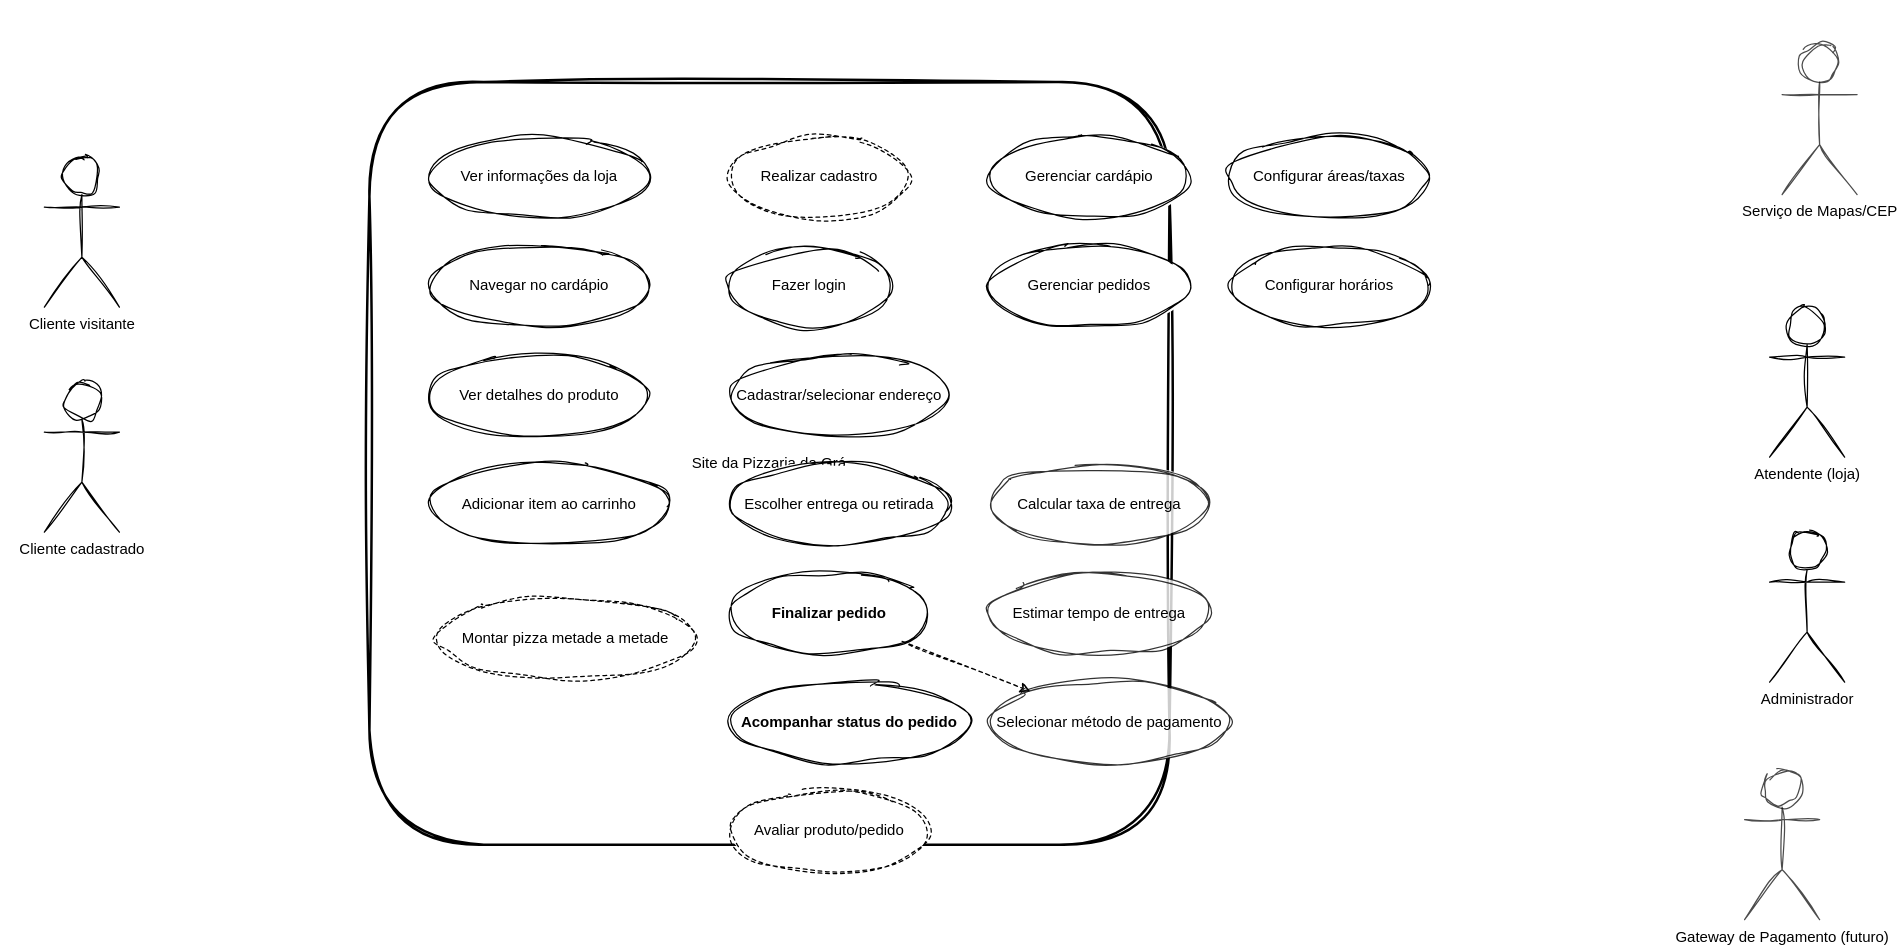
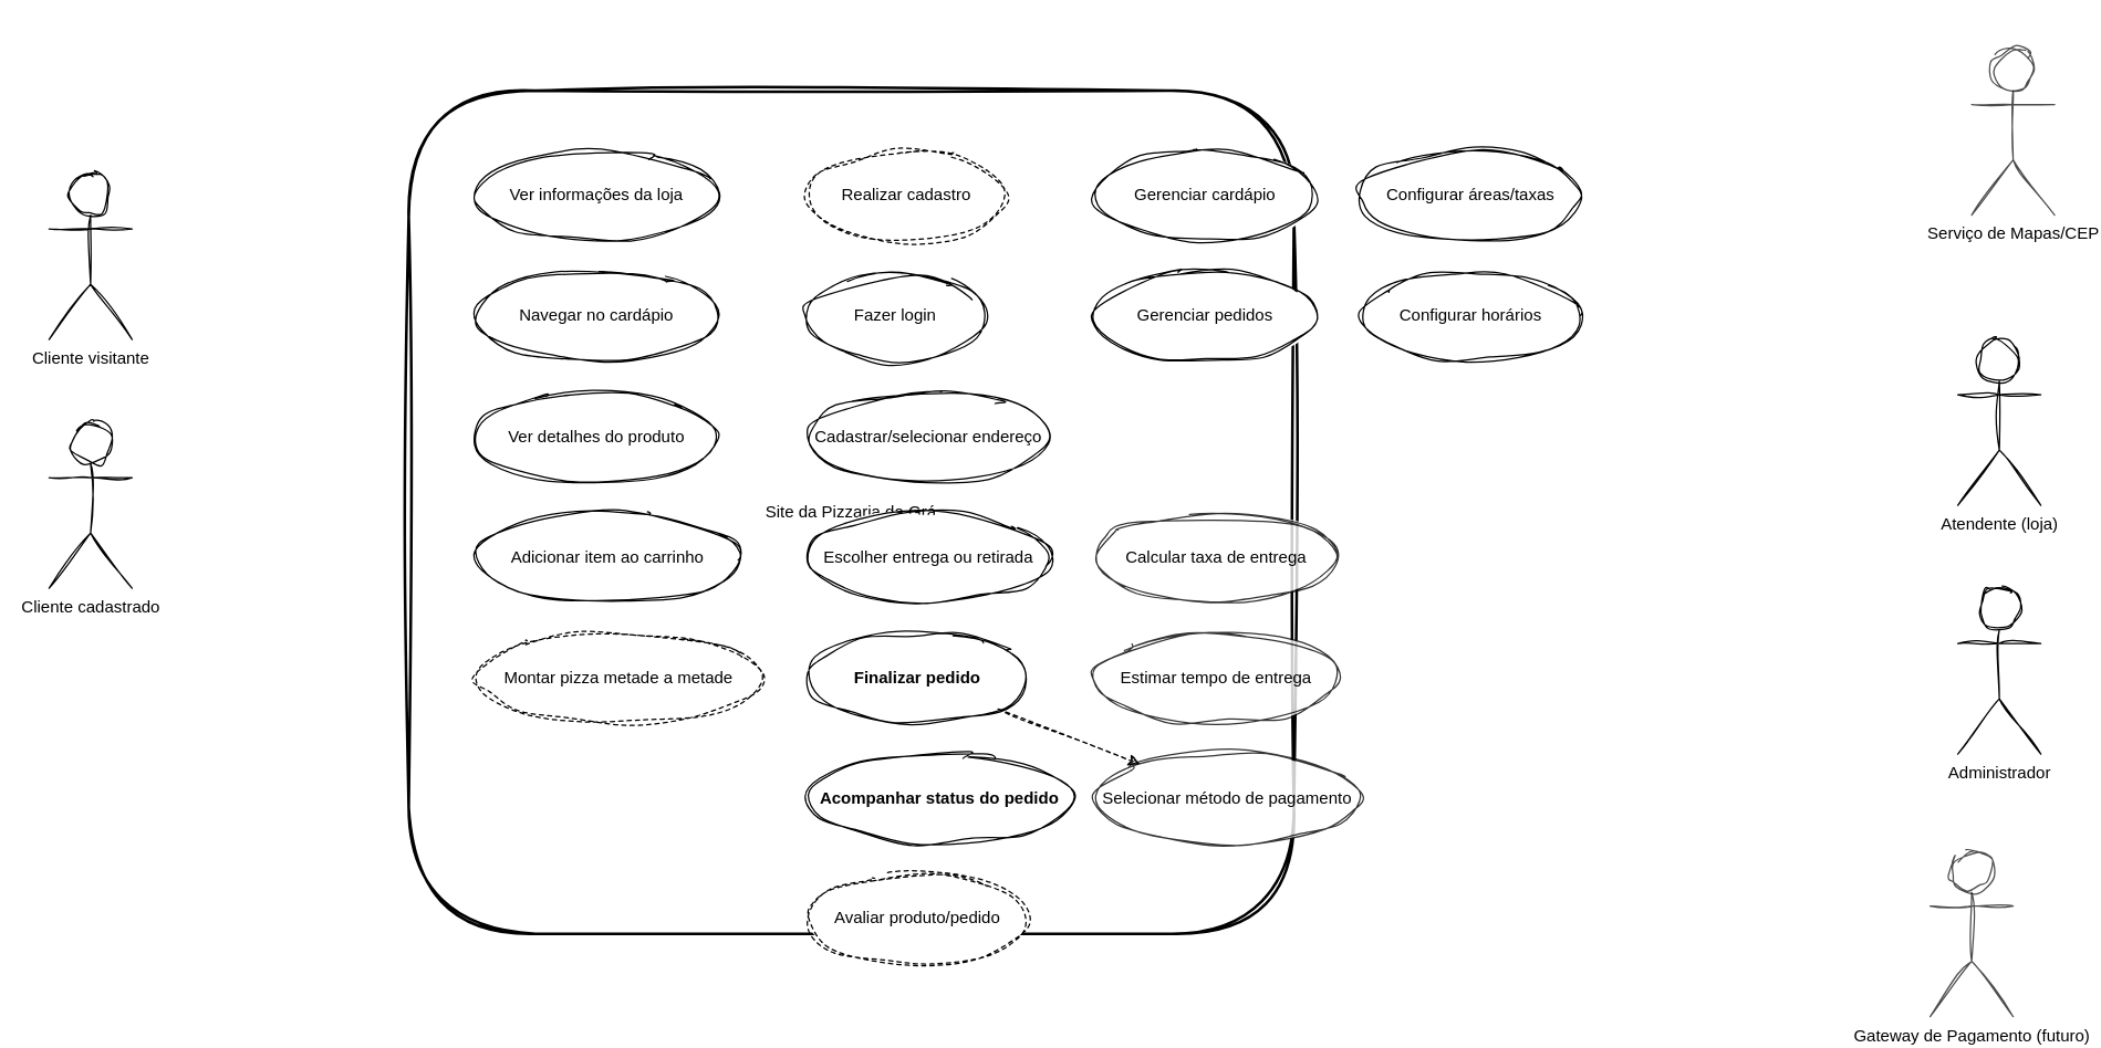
  <mxCell id="0" />
  <mxCell id="1" parent="0" />
  <mxCell id="2" value="Site da Pizzaria da Grá" style="rounded=1;whiteSpace=wrap;html=1;strokeWidth=2;labelBackgroundColor=none;sketch=1;curveFitting=1;jiggle=2;" vertex="1" parent="1"><mxGeometry x="280" y="50" width="640" height="610" as="geometry" /></mxCell>
  <mxCell id="3" value="Ver informações da loja" style="ellipse;whiteSpace=wrap;html=1;labelBackgroundColor=none;sketch=1;curveFitting=1;jiggle=2;rounded=1;" vertex="1" parent="2"><mxGeometry x="48" y="43.571" width="176" height="65.357" as="geometry" /></mxCell>
  <mxCell id="4" value="Navegar no cardápio" style="ellipse;whiteSpace=wrap;html=1;labelBackgroundColor=none;sketch=1;curveFitting=1;jiggle=2;rounded=1;" vertex="1" parent="2"><mxGeometry x="48" y="130.714" width="176" height="65.357" as="geometry" /></mxCell>
  <mxCell id="5" value="Ver detalhes do produto" style="ellipse;whiteSpace=wrap;html=1;labelBackgroundColor=none;sketch=1;curveFitting=1;jiggle=2;rounded=1;" vertex="1" parent="2"><mxGeometry x="48" y="217.857" width="176" height="65.357" as="geometry" /></mxCell>
  <mxCell id="6" value="Adicionar item ao carrinho" style="ellipse;whiteSpace=wrap;html=1;labelBackgroundColor=none;sketch=1;curveFitting=1;jiggle=2;rounded=1;" vertex="1" parent="2"><mxGeometry x="48" y="305" width="192" height="65.357" as="geometry" /></mxCell>
- <mxCell id="7" value="Montar pizza metade a metade" style="ellipse;whiteSpace=wrap;html=1;dashed=1;labelBackgroundColor=none;sketch=1;curveFitting=1;jiggle=2;rounded=1;" vertex="1" parent="2"><mxGeometry x="53" y="412.143" width="208" height="65.357" as="geometry" /></mxCell>
+ <mxCell id="7" value="Montar pizza metade a metade" style="ellipse;whiteSpace=wrap;html=1;dashed=1;labelBackgroundColor=none;sketch=1;curveFitting=1;jiggle=2;rounded=1;" vertex="1" parent="2"><mxGeometry x="48" y="392.143" width="208" height="65.357" as="geometry" /></mxCell>
  <mxCell id="8" value="Realizar cadastro" style="ellipse;whiteSpace=wrap;html=1;dashed=1;labelBackgroundColor=none;sketch=1;curveFitting=1;jiggle=2;rounded=1;" vertex="1" parent="2"><mxGeometry x="288" y="43.571" width="144" height="65.357" as="geometry" /></mxCell>
  <mxCell id="9" value="Fazer login" style="ellipse;whiteSpace=wrap;html=1;labelBackgroundColor=none;sketch=1;curveFitting=1;jiggle=2;rounded=1;" vertex="1" parent="2"><mxGeometry x="288" y="130.714" width="128" height="65.357" as="geometry" /></mxCell>
  <mxCell id="10" value="Cadastrar/selecionar endereço" style="ellipse;whiteSpace=wrap;html=1;labelBackgroundColor=none;sketch=1;curveFitting=1;jiggle=2;rounded=1;" vertex="1" parent="2"><mxGeometry x="288" y="217.857" width="176" height="65.357" as="geometry" /></mxCell>
  <mxCell id="11" value="Escolher entrega ou retirada" style="ellipse;whiteSpace=wrap;html=1;labelBackgroundColor=none;sketch=1;curveFitting=1;jiggle=2;rounded=1;" vertex="1" parent="2"><mxGeometry x="288" y="305" width="176" height="65.357" as="geometry" /></mxCell>
  <mxCell id="12" value="Finalizar pedido" style="ellipse;whiteSpace=wrap;html=1;fontStyle=1;labelBackgroundColor=none;sketch=1;curveFitting=1;jiggle=2;rounded=1;" vertex="1" parent="2"><mxGeometry x="288" y="392.143" width="160" height="65.357" as="geometry" /></mxCell>
  <mxCell id="13" value="Calcular taxa de entrega" style="ellipse;whiteSpace=wrap;html=1;opacity=80;labelBackgroundColor=none;sketch=1;curveFitting=1;jiggle=2;rounded=1;" vertex="1" parent="2"><mxGeometry x="496" y="305" width="176" height="65.357" as="geometry" /></mxCell>
  <mxCell id="14" value="Estimar tempo de entrega" style="ellipse;whiteSpace=wrap;html=1;opacity=80;labelBackgroundColor=none;sketch=1;curveFitting=1;jiggle=2;rounded=1;" vertex="1" parent="2"><mxGeometry x="496" y="392.143" width="176" height="65.357" as="geometry" /></mxCell>
  <mxCell id="15" value="Selecionar método de pagamento" style="ellipse;whiteSpace=wrap;html=1;opacity=80;labelBackgroundColor=none;sketch=1;curveFitting=1;jiggle=2;rounded=1;" vertex="1" parent="2"><mxGeometry x="496" y="479.286" width="192" height="65.357" as="geometry" /></mxCell>
  <mxCell id="16" value="Acompanhar status do pedido" style="ellipse;whiteSpace=wrap;html=1;fontStyle=1;labelBackgroundColor=none;sketch=1;curveFitting=1;jiggle=2;rounded=1;" vertex="1" parent="2"><mxGeometry x="288" y="479.286" width="192" height="65.357" as="geometry" /></mxCell>
  <mxCell id="17" value="Avaliar produto/pedido" style="ellipse;whiteSpace=wrap;html=1;dashed=1;labelBackgroundColor=none;sketch=1;curveFitting=1;jiggle=2;rounded=1;" vertex="1" parent="2"><mxGeometry x="288" y="566.429" width="160" height="65.357" as="geometry" /></mxCell>
  <mxCell id="18" value="Gerenciar pedidos" style="ellipse;whiteSpace=wrap;html=1;labelBackgroundColor=none;sketch=1;curveFitting=1;jiggle=2;rounded=1;" vertex="1" parent="2"><mxGeometry x="496" y="130.714" width="160" height="65.357" as="geometry" /></mxCell>
  <mxCell id="19" value="Gerenciar cardápio" style="ellipse;whiteSpace=wrap;html=1;labelBackgroundColor=none;sketch=1;curveFitting=1;jiggle=2;rounded=1;" vertex="1" parent="2"><mxGeometry x="496" y="43.571" width="160" height="65.357" as="geometry" /></mxCell>
  <mxCell id="20" value="Configurar áreas/taxas" style="ellipse;whiteSpace=wrap;html=1;labelBackgroundColor=none;sketch=1;curveFitting=1;jiggle=2;rounded=1;" vertex="1" parent="2"><mxGeometry x="688" y="43.571" width="160" height="65.357" as="geometry" /></mxCell>
  <mxCell id="21" value="Configurar horários" style="ellipse;whiteSpace=wrap;html=1;labelBackgroundColor=none;sketch=1;curveFitting=1;jiggle=2;rounded=1;" vertex="1" parent="2"><mxGeometry x="688" y="130.714" width="160" height="65.357" as="geometry" /></mxCell>
  <mxCell id="22" style="dashed=1;labelBackgroundColor=none;fontColor=default;sketch=1;curveFitting=1;jiggle=2;" edge="1" parent="2" source="12" target="15"><mxGeometry relative="1" as="geometry"><mxPoint as="targetPoint" /></mxGeometry></mxCell>
  <mxCell id="23" value="Cliente visitante" style="shape=umlActor;verticalLabelPosition=bottom;verticalAlign=top;html=1;labelBackgroundColor=none;sketch=1;curveFitting=1;jiggle=2;rounded=1;" vertex="1" parent="1"><mxGeometry x="20" y="110" width="60" height="120" as="geometry" /></mxCell>
  <mxCell id="24" value="Cliente cadastrado" style="shape=umlActor;verticalLabelPosition=bottom;verticalAlign=top;html=1;labelBackgroundColor=none;sketch=1;curveFitting=1;jiggle=2;rounded=1;" vertex="1" parent="1"><mxGeometry x="20" y="290" width="60" height="120" as="geometry" /></mxCell>
  <mxCell id="25" value="Atendente (loja)" style="shape=umlActor;verticalLabelPosition=bottom;verticalAlign=top;html=1;labelBackgroundColor=none;sketch=1;curveFitting=1;jiggle=2;rounded=1;" vertex="1" parent="1"><mxGeometry x="1400" y="230" width="60" height="120" as="geometry" /></mxCell>
  <mxCell id="26" value="Administrador" style="shape=umlActor;verticalLabelPosition=bottom;verticalAlign=top;html=1;labelBackgroundColor=none;sketch=1;curveFitting=1;jiggle=2;rounded=1;" vertex="1" parent="1"><mxGeometry x="1400" y="410" width="60" height="120" as="geometry" /></mxCell>
  <mxCell id="27" value="Gateway de Pagamento (futuro)" style="shape=umlActor;verticalLabelPosition=bottom;verticalAlign=top;html=1;opacity=70;labelBackgroundColor=none;sketch=1;curveFitting=1;jiggle=2;rounded=1;" vertex="1" parent="1"><mxGeometry x="1380" y="600" width="60" height="120" as="geometry" /></mxCell>
  <mxCell id="28" value="Serviço de Mapas/CEP" style="shape=umlActor;verticalLabelPosition=bottom;verticalAlign=top;html=1;opacity=70;labelBackgroundColor=none;sketch=1;curveFitting=1;jiggle=2;rounded=1;" vertex="1" parent="1"><mxGeometry x="1410" y="20" width="60" height="120" as="geometry" /></mxCell>
  <mxCell id="29" style="endArrow=block;labelBackgroundColor=none;fontColor=default;sketch=1;curveFitting=1;jiggle=2;" edge="1" parent="1" source="23" target="3" />
  <mxCell id="30" style="endArrow=block;labelBackgroundColor=none;fontColor=default;sketch=1;curveFitting=1;jiggle=2;" edge="1" parent="1" source="23" target="4" />
  <mxCell id="31" style="endArrow=block;labelBackgroundColor=none;fontColor=default;sketch=1;curveFitting=1;jiggle=2;" edge="1" parent="1" source="23" target="5" />
  <mxCell id="32" style="endArrow=block;labelBackgroundColor=none;fontColor=default;sketch=1;curveFitting=1;jiggle=2;" edge="1" parent="1" source="23" target="6" />
  <mxCell id="33" style="endArrow=block;labelBackgroundColor=none;fontColor=default;sketch=1;curveFitting=1;jiggle=2;" edge="1" parent="1" source="24" target="9" />
  <mxCell id="34" style="endArrow=block;labelBackgroundColor=none;fontColor=default;sketch=1;curveFitting=1;jiggle=2;" edge="1" parent="1" source="24" target="10" />
  <mxCell id="35" style="endArrow=block;labelBackgroundColor=none;fontColor=default;sketch=1;curveFitting=1;jiggle=2;" edge="1" parent="1" source="24" target="11" />
  <mxCell id="36" style="endArrow=block;labelBackgroundColor=none;fontColor=default;sketch=1;curveFitting=1;jiggle=2;" edge="1" parent="1" source="24" target="12" />
  <mxCell id="37" style="endArrow=block;labelBackgroundColor=none;fontColor=default;sketch=1;curveFitting=1;jiggle=2;" edge="1" parent="1" source="24" target="16" />
  <mxCell id="38" style="endArrow=block;labelBackgroundColor=none;fontColor=default;sketch=1;curveFitting=1;jiggle=2;dashed=1;" edge="1" parent="1" source="24" target="17" />
  <mxCell id="39" style="endArrow=block;labelBackgroundColor=none;fontColor=default;sketch=1;curveFitting=1;jiggle=2;" edge="1" parent="1" source="25" target="18" />
  <mxCell id="40" style="endArrow=block;labelBackgroundColor=none;fontColor=default;sketch=1;curveFitting=1;jiggle=2;" edge="1" parent="1" source="26" target="19" />
  <mxCell id="41" style="endArrow=block;labelBackgroundColor=none;fontColor=default;sketch=1;curveFitting=1;jiggle=2;" edge="1" parent="1" source="26" target="20" />
  <mxCell id="42" style="endArrow=block;labelBackgroundColor=none;fontColor=default;sketch=1;curveFitting=1;jiggle=2;" edge="1" parent="1" source="26" target="21" />
